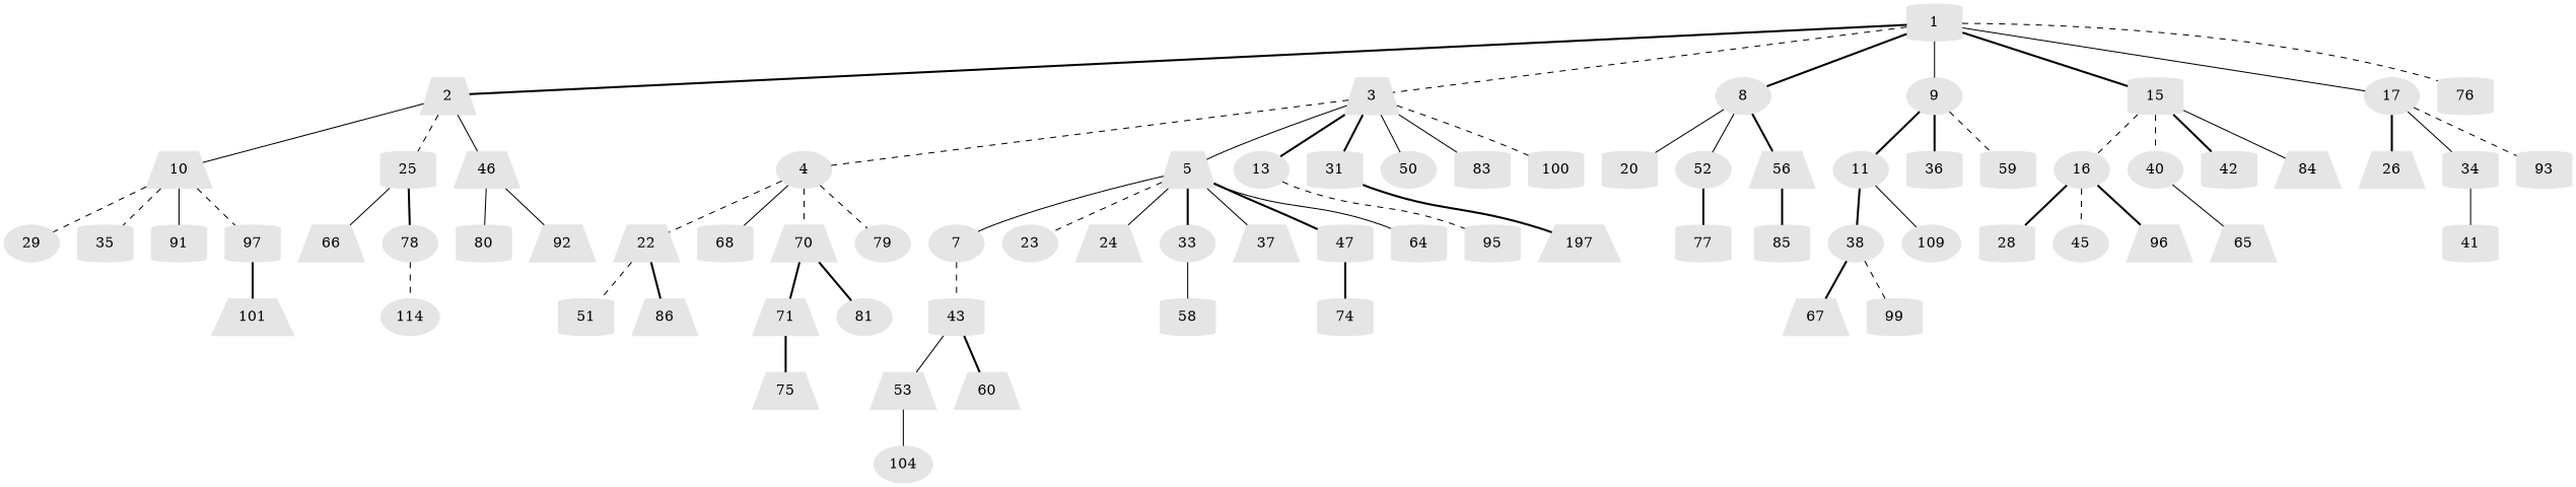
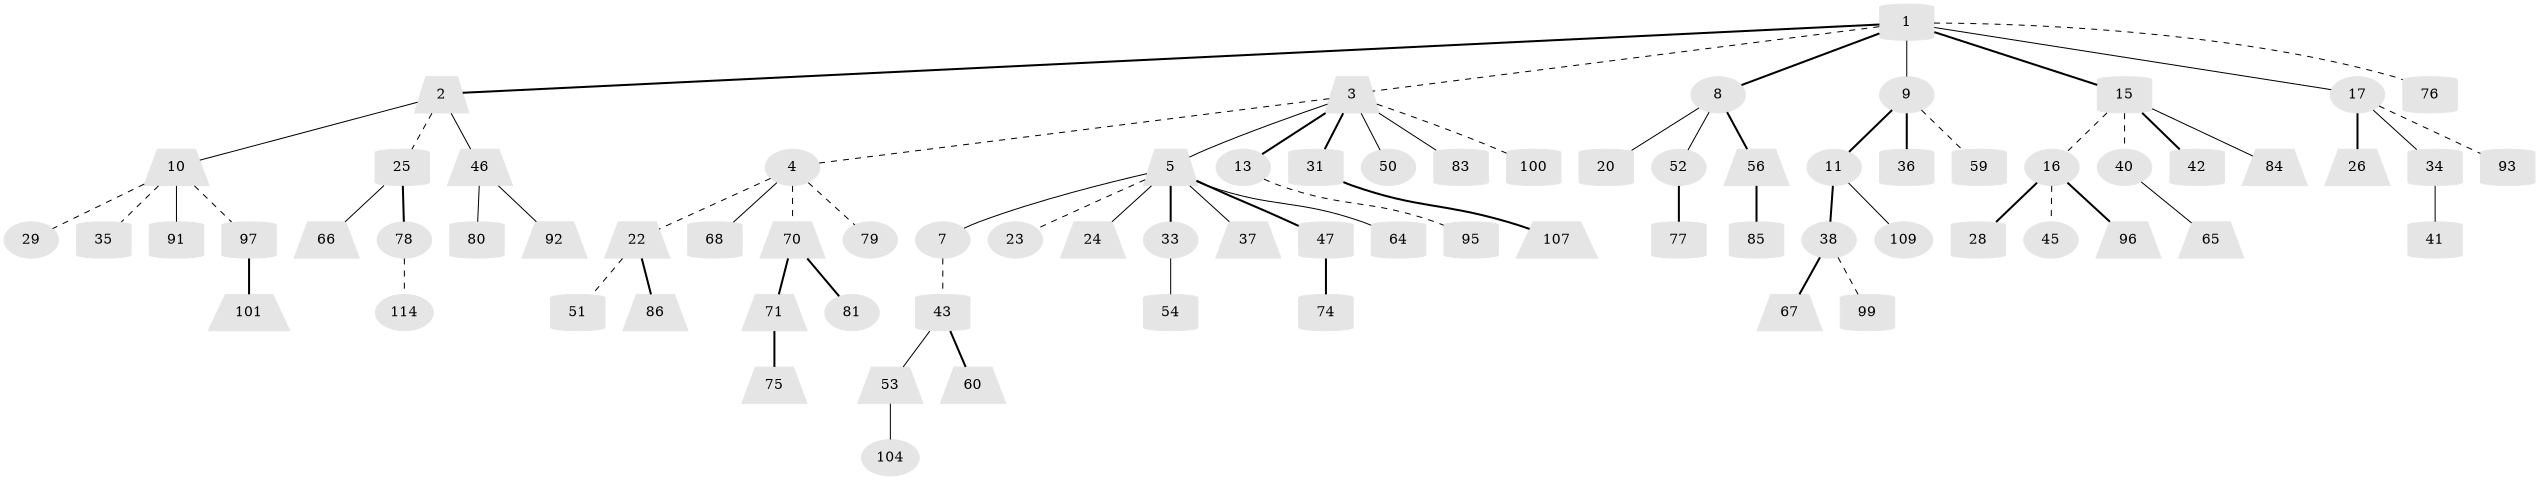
  graph {
    node [color=gray90 shape=cylinder style=filled]
    edge [style=bold]
    1 [super="+57"]
    2 [shape=trapezium]
    3 [shape=trapezium super="+18"]
    8 [shape=ellipse super="+14"]
    9 [shape=ellipse super="+19"]
    15 [super="+73"]
    17 [shape=ellipse super="+32"]
    76
    10 [shape=trapezium super="+21"]
    25 [super="+27"]
    46 [shape=trapezium super="+49"]
    4 [shape=ellipse super="+12"]
    5 [shape=trapezium super="+6"]
    13 [shape=ellipse super="+39"]
    31 [super="+89"]
    50 [shape=ellipse super="+61"]
    83
    100
    20 [super="+48"]
    52 [shape=ellipse]
    56 [shape=trapezium super="+58"]
    11 [shape=ellipse super="+69"]
    36
    59
    16 [shape=ellipse super="+30"]
    40 [shape=ellipse]
    42 [super="+103"]
    84 [shape=trapezium]
    26 [shape=trapezium]
    34 [super="+94"]
    93 [super="+110"]
    29 [shape=ellipse]
    35
    91
    97
    66 [shape=trapezium]
    78 [shape=ellipse super="+102"]
    80
    92 [shape=trapezium]
    22 [shape=trapezium super="+72"]
    68 [super="+87"]
    70 [shape=trapezium super="+82"]
    79 [shape=ellipse]
    7 [shape=ellipse]
    23 [shape=ellipse]
    24 [shape=trapezium]
    33 [shape=ellipse super="+55"]
    37 [shape=trapezium]
    47 [super="+105"]
    64
    95
-   107 [shape=trapezium label=197]
+   107 [shape=trapezium]
    51
    86 [shape=trapezium]
    71 [shape=trapezium]
    81 [shape=ellipse]
    43 [super="+44"]
-   54 [super="+62" label=58]
+   54 [super="+62"]
    74
    53 [shape=trapezium super="+63"]
    60 [shape=trapezium]
    77 [super="+108"]
    85 [super="+106"]
    38 [shape=ellipse super="+98"]
    109 [shape=ellipse]
    101 [shape=trapezium super="+111"]
    67 [shape=trapezium super="+90"]
    99
    28 [super="+112"]
    45 [shape=ellipse]
    96 [shape=trapezium]
    65 [shape=trapezium super="+88"]
    41
    114 [shape=ellipse]
    104 [shape=ellipse super="+113"]
    75 [shape=trapezium]
    1 -- 2
    1 -- 3 [style=dashed]
    1 -- 8
    1 -- 9 [style=solid]
    1 -- 15
    1 -- 17 [style=solid]
    1 -- 76 [style=dashed]
    2 -- 10 [style=solid]
    2 -- 25 [style=dashed]
    2 -- 46 [style=solid]
    3 -- 4 [style=dashed]
    3 -- 5 [style=solid]
    3 -- 13
    3 -- 31
    3 -- 50 [style=solid]
    3 -- 83 [style=solid]
    3 -- 100 [style=dashed]
    8 -- 20 [style=solid]
    8 -- 52 [style=solid]
    8 -- 56
    9 -- 11
    9 -- 36
    9 -- 59 [style=dashed]
    15 -- 16 [style=dashed]
    15 -- 40 [style=dashed]
    15 -- 42
    15 -- 84 [style=solid]
    17 -- 26
    17 -- 34 [style=solid]
    17 -- 93 [style=dashed]
    10 -- 29 [style=dashed]
    10 -- 35 [style=dashed]
    10 -- 91 [style=solid]
    10 -- 97 [style=dashed]
    25 -- 66 [style=solid]
    25 -- 78
    46 -- 80 [style=solid]
    46 -- 92 [style=solid]
    4 -- 22 [style=dashed]
    4 -- 68 [style=solid]
    4 -- 70 [style=dashed]
    4 -- 79 [style=dashed]
    5 -- 7 [style=solid]
    5 -- 23 [style=dashed]
    5 -- 24 [style=solid]
    5 -- 33
    5 -- 37 [style=solid]
    5 -- 47
    5 -- 64 [style=solid]
    13 -- 95 [style=dashed]
    31 -- 107
    52 -- 77
    56 -- 85
    11 -- 38
    11 -- 109 [style=solid]
    16 -- 28
    16 -- 45 [style=dashed]
    16 -- 96
    40 -- 65 [style=solid]
    34 -- 41 [style=solid]
    97 -- 101
    78 -- 114 [style=dashed]
    22 -- 51 [style=dashed]
    22 -- 86
    70 -- 71
    70 -- 81
    7 -- 43 [style=dashed]
    33 -- 54 [style=solid]
    47 -- 74
    71 -- 75
    43 -- 53 [style=solid]
    43 -- 60
    53 -- 104 [style=solid]
    38 -- 67
    38 -- 99 [style=dashed]
  }
